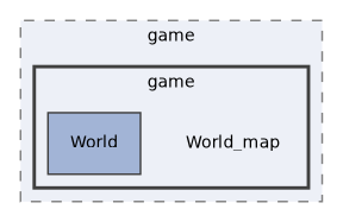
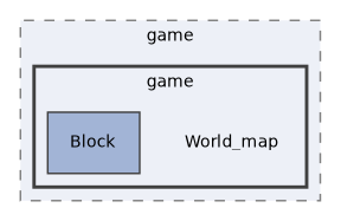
  digraph {
    compound=true
    node [fontname=Helvetica fontsize=10]
    n1 [label=World_map shape=plaintext]
-   n2 [color=grey25 fillcolor="#a2b4d6" label=World shape=box style="filled,"]
+   n2 [color=grey25 fillcolor="#a2b4d6" label=Block shape=box style="filled,"]
    subgraph cluster_1 {
      bgcolor="#edf0f7"
      fontname=Helvetica
      fontsize=10
      label=game
      pencolor=grey50
      style="filled,dashed,"
      subgraph cluster_2 {
        bgcolor="#edf0f7"
        fontname=Helvetica
        fontsize=10
        pencolor=grey25
        style="filled,bold,"
        n1
        n2
      }
    }
  }
